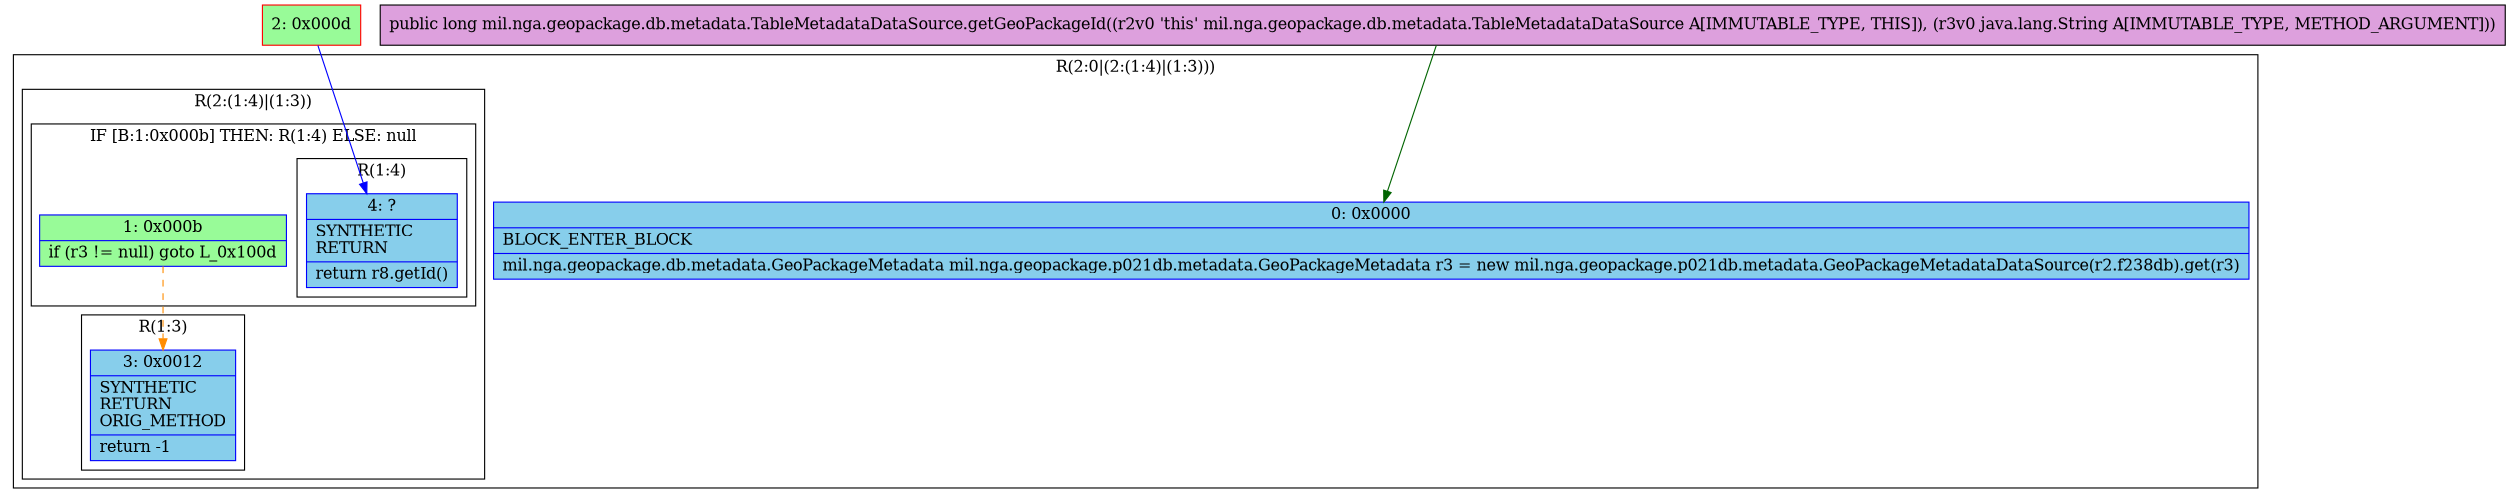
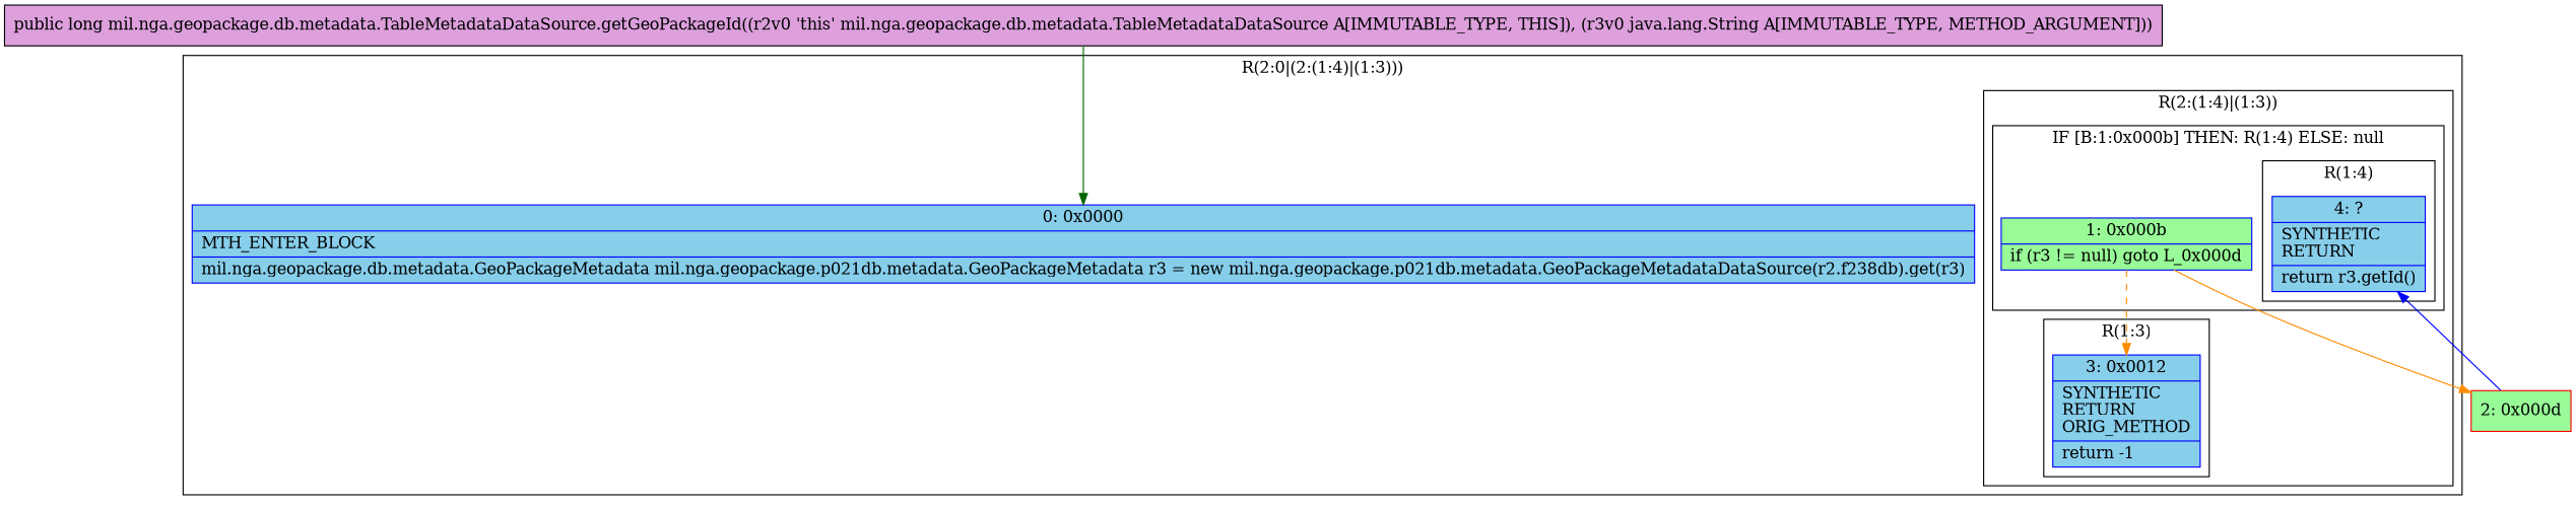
  digraph {
    node [color=blue fillcolor=skyblue shape=record style=filled]
    edge [color=darkorange]
-   n1 [label="{4\:\ ?|SYNTHETIC\lRETURN\l|return r8.getId()\l}"]
-   n2 [fillcolor=palegreen label="{1\:\ 0x000b|if (r3 != null) goto L_0x100d\l}"]
+   n1 [label="{4\:\ ?|SYNTHETIC\lRETURN\l|return r3.getId()\l}"]
+   n2 [fillcolor=palegreen label="{1\:\ 0x000b|if (r3 != null) goto L_0x000d\l}"]
    n3 [label="{3\:\ 0x0012|SYNTHETIC\lRETURN\lORIG_METHOD\l|return \-1\l}"]
-   n4 [label="{0\:\ 0x0000|BLOCK_ENTER_BLOCK\l|mil.nga.geopackage.db.metadata.GeoPackageMetadata mil.nga.geopackage.p021db.metadata.GeoPackageMetadata r3 = new mil.nga.geopackage.p021db.metadata.GeoPackageMetadataDataSource(r2.f238db).get(r3)\l}"]
+   n4 [label="{0\:\ 0x0000|MTH_ENTER_BLOCK\l|mil.nga.geopackage.db.metadata.GeoPackageMetadata mil.nga.geopackage.p021db.metadata.GeoPackageMetadata r3 = new mil.nga.geopackage.p021db.metadata.GeoPackageMetadataDataSource(r2.f238db).get(r3)\l}"]
    n5 [color=red fillcolor=palegreen label="{2\:\ 0x000d}"]
    n6 [fillcolor=plum label="{public long mil.nga.geopackage.db.metadata.TableMetadataDataSource.getGeoPackageId((r2v0 'this' mil.nga.geopackage.db.metadata.TableMetadataDataSource A[IMMUTABLE_TYPE, THIS]), (r3v0 java.lang.String A[IMMUTABLE_TYPE, METHOD_ARGUMENT])) }" color=""]
    subgraph cluster_1 {
      label="R(2:0|(2:(1:4)|(1:3)))"
      n4
      subgraph cluster_2 {
        label="R(2:(1:4)|(1:3))"
        subgraph cluster_3 {
          label="IF [B:1:0x000b] THEN: R(1:4) ELSE: null"
          n2
          subgraph cluster_4 {
            label="R(1:4)"
            n1
          }
        }
        subgraph cluster_5 {
          label="R(1:3)"
          n3
        }
      }
    }
    n2 -> n3 [style=dashed]
+   n2 -> n5
    n5 -> n1 [color=blue]
    n6 -> n4 [color=darkgreen]
  }
